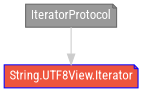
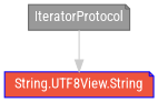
  strict digraph {
    fontname="Roboto Condensed"
    node [fontcolor=white fontname="Roboto Condensed" fontsize=12 margin="0.07,0.05" shape=note]
-   "String.UTF8View.Iterator" [color=blue fillcolor="#ee543d" height=0.3 style=filled]
+   "String.UTF8View.Iterator" [color=blue fillcolor="#ee543d" height=0.3 style=filled label="String.UTF8View.String"]
    IteratorProtocol [color=gray40 fillcolor="#999999" height=0.3 style="filled,rounded"]
    subgraph sub_1 {
      rank=max
      "String.UTF8View.Iterator"
    }
    IteratorProtocol -> "String.UTF8View.Iterator" [color="#cccccc" fontname="Roboto Condensed"]
  }
